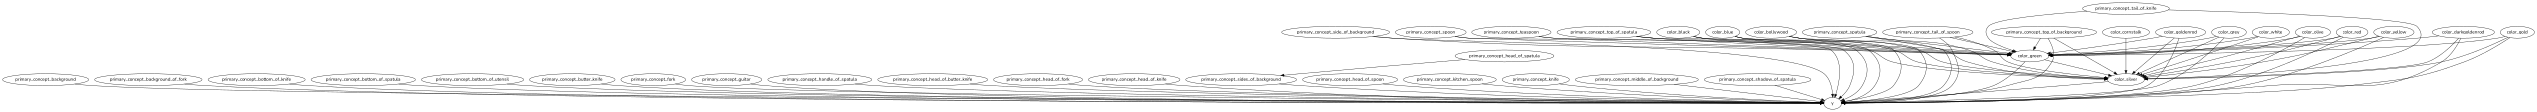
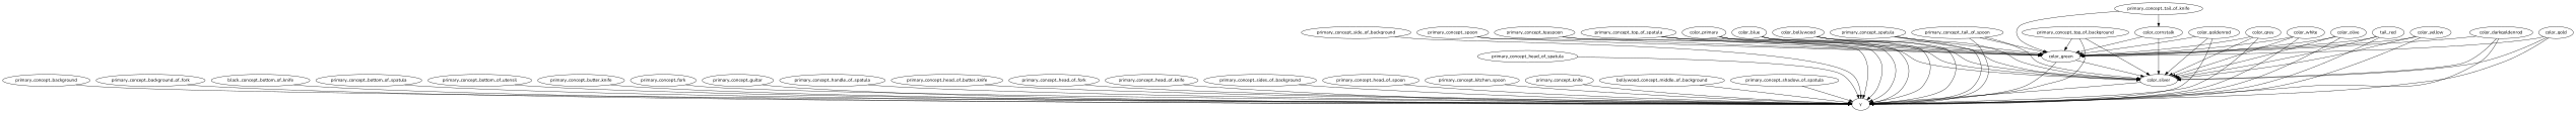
  strict digraph {
    fontname=Nunito
    node [fontname=Nunito]
    edge [fontname=Nunito]
    primary_concept_background
    y
    primary_concept_background_of_fork
-   primary_concept_bottom_of_knife
+   primary_concept_bottom_of_knife [label=black_concept_bottom_of_knife]
    primary_concept_bottom_of_spatula
    primary_concept_bottom_of_utensil
    primary_concept_butter_knife
    primary_concept_fork
    primary_concept_guitar
    primary_concept_handle_of_spatula
    primary_concept_head_of_butter_knife
    primary_concept_head_of_fork
    primary_concept_head_of_knife
    primary_concept_head_of_spatula
    primary_concept_head_of_spoon
    primary_concept_kitchen_spoon
    primary_concept_knife
-   primary_concept_middle_of_background
+   primary_concept_middle_of_background [label=bollywood_concept_middle_of_background]
    primary_concept_shadow_of_spatula
    primary_concept_side_of_background
    primary_concept_sides_of_background
    primary_concept_spatula
    color_green
    color_silver
    primary_concept_spoon
    primary_concept_tail_of_spoon
    primary_concept_teaspoon
    primary_concept_top_of_background
    primary_concept_top_of_spatula
-   color_black
+   color_black [label=color_primary]
    color_blue
    color_bollywood
    color_darkgoldenrod
    color_gold
    color_goldenrod
    color_grey
    color_olive
-   color_red
+   color_red [label=tail_red]
    color_white
    color_yellow
    primary_concept_tail_of_knife
    color_cornstalk
    primary_concept_background -> y
    primary_concept_background_of_fork -> y
    primary_concept_bottom_of_knife -> y
    primary_concept_bottom_of_spatula -> y
    primary_concept_bottom_of_utensil -> y
    primary_concept_butter_knife -> y
    primary_concept_fork -> y
    primary_concept_guitar -> y
    primary_concept_handle_of_spatula -> y
    primary_concept_head_of_butter_knife -> y
    primary_concept_head_of_fork -> y
    primary_concept_head_of_knife -> y
-   primary_concept_head_of_spatula -> primary_concept_sides_of_background
+   primary_concept_head_of_spatula -> y
    primary_concept_head_of_spoon -> y
    primary_concept_kitchen_spoon -> y
    primary_concept_knife -> y
    primary_concept_middle_of_background -> y
    primary_concept_shadow_of_spatula -> y
    primary_concept_side_of_background -> y
    primary_concept_sides_of_background -> y
    primary_concept_spatula -> y
    primary_concept_spatula -> color_green
    primary_concept_spatula -> color_silver
    color_green -> y
    color_green -> color_silver
    color_silver -> y
    primary_concept_spoon -> y
    primary_concept_spoon -> color_green
    primary_concept_tail_of_spoon -> y
    primary_concept_tail_of_spoon -> color_green
    primary_concept_tail_of_spoon -> color_silver
    primary_concept_teaspoon -> y
    primary_concept_teaspoon -> color_green
    primary_concept_top_of_background -> y
    primary_concept_top_of_background -> color_green
    primary_concept_top_of_background -> color_silver
    primary_concept_top_of_spatula -> y
    primary_concept_top_of_spatula -> color_green
    primary_concept_top_of_spatula -> color_silver
    color_black -> y
    color_black -> color_green
    color_black -> color_silver
    color_blue -> y
    color_blue -> color_green
    color_blue -> color_silver
    color_bollywood -> y
    color_bollywood -> color_green
    color_bollywood -> color_silver
    color_darkgoldenrod -> y
    color_darkgoldenrod -> color_green
    color_darkgoldenrod -> color_silver
    color_gold -> y
    color_gold -> color_green
    color_gold -> color_silver
    color_goldenrod -> y
    color_goldenrod -> color_green
    color_goldenrod -> color_silver
    color_grey -> y
    color_grey -> color_green
    color_grey -> color_silver
    color_olive -> y
    color_olive -> color_green
    color_olive -> color_silver
    color_red -> y
    color_red -> color_green
    color_red -> color_silver
+   color_white -> y
    color_white -> color_green
    color_white -> color_silver
    color_yellow -> y
    color_yellow -> color_green
    color_yellow -> color_silver
    primary_concept_tail_of_knife -> color_green
-   primary_concept_tail_of_knife -> color_silver
-   primary_concept_side_of_background -> color_green
+   primary_concept_tail_of_knife -> color_cornstalk
+   color_cornstalk -> color_green
    color_cornstalk -> color_silver
  }
